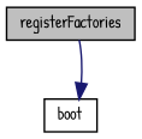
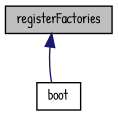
  digraph {
    rankdir=TB
    fontname="Patrick Hand"
    node [color=black fontname="Patrick Hand" fontsize=10 shape=record]
    n1 [fillcolor=grey75 fontcolor=black height=0.2 label=registerFactories style=filled width=0.4]
    n2 [height=0.2 label=boot width=0.4]
-   n2 -> n1 [color=midnightblue dir=back fontname="Patrick Hand" fontsize=10 labelfontname=Helvetica labelfontsize=10 style=solid]
+   n1 -> n2 [color=midnightblue dir=back fontname="Patrick Hand" fontsize=10 labelfontname=Helvetica labelfontsize=10 style=solid]
  }
